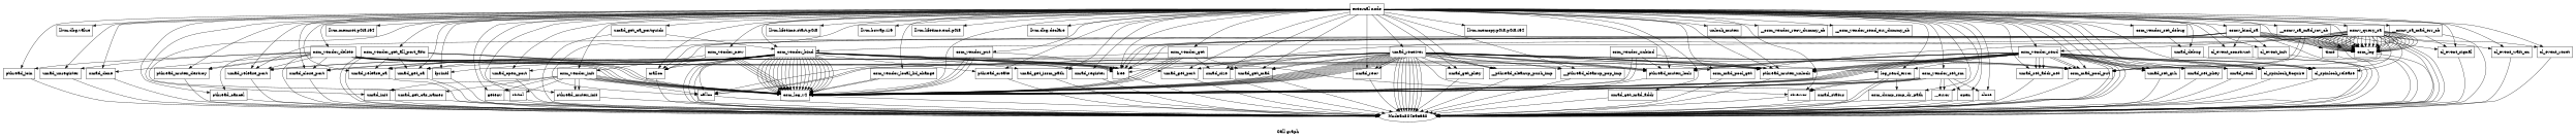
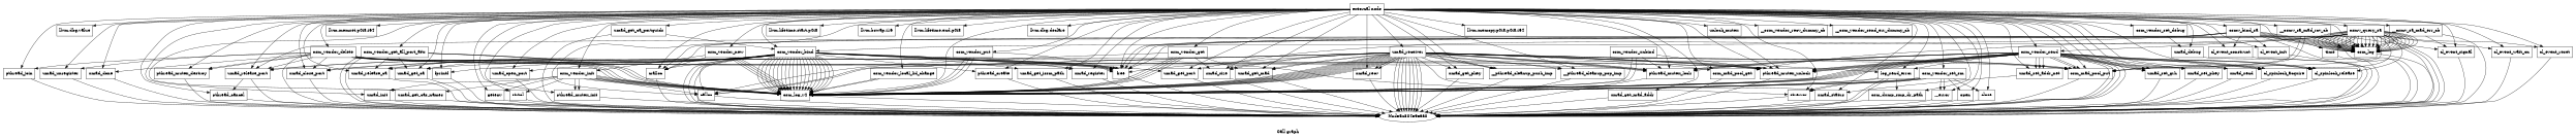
  digraph {
    label="Call graph"
    node [shape=record]
    n1 [label="{external node}"]
    n2 [label="{osm_vendor_init}"]
    n3 [label="{llvm.dbg.value}"]
    n4 [label="{osm_log_v2}"]
    n5 [label="{pthread_mutex_init}"]
    n6 [label="{umad_init}"]
    n7 [label="{umad_get_cas_names}"]
    n8 [label="{getenv}"]
    n9 [label="{strtol}"]
    n10 [label="{calloc}"]
    n11 [label="{osm_vendor_new}"]
    n12 [label="{malloc}"]
    n13 [label="{llvm.memset.p0i8.i64}"]
    n14 [label="{free}"]
    n15 [label="{osm_vendor_delete}"]
    n16 [label="{pthread_cancel}"]
    n17 [label="{pthread_join}"]
    n18 [label="{umad_unregister}"]
    n19 [label="{umad_close_port}"]
    n20 [label="{umad_release_port}"]
    n21 [label="{pthread_mutex_lock}"]
    n22 [label="{osm_mad_pool_put}"]
    n23 [label="{pthread_mutex_unlock}"]
    n24 [label="{umad_done}"]
    n25 [label="{pthread_mutex_destroy}"]
    n26 [label="{osm_vendor_get_all_port_attr}"]
    n27 [label="{llvm.lifetime.start.p0i8}"]
    n28 [label="{umad_get_ca}"]
    n29 [label="{llvm.bswap.i16}"]
    n30 [label="{umad_release_ca}"]
    n31 [label="{llvm.lifetime.end.p0i8}"]
    n32 [label="{osm_vendor_bind}"]
    n33 [label="{llvm.dbg.declare}"]
    n34 [label="{umad_get_ca_portguids}"]
    n35 [label="{strerror}"]
    n36 [label="{fprintf}"]
    n37 [label="{umad_get_port}"]
    n38 [label="{umad_open_port}"]
    n39 [label="{umad_receiver}"]
    n40 [label="{pthread_create}"]
    n41 [label="{umad_get_issm_path}"]
    n42 [label="{umad_register}"]
    n43 [label="{umad_size}"]
    n44 [label="{umad_recv}"]
    n45 [label="{umad_get_mad}"]
    n46 [label="{umad_get_mad_addr}"]
    n47 [label="{umad_get_pkey}"]
    n48 [label="{llvm.memcpy.p0i8.p0i8.i64}"]
    n49 [label="{osm_mad_pool_get}"]
    n50 [label="{umad_status}"]
    n51 [label="{unlock_mutex}"]
    n52 [label="{__pthread_cleanup_push_imp}"]
    n53 [label="{__pthread_cleanup_pop_imp}"]
    n54 [label="{osm_dump_smp_dr_path}"]
    n55 [label="{__osm_vendor_recv_dummy_cb}"]
    n56 [label="{__osm_vendor_send_err_dummy_cb}"]
    n57 [label="{osm_vendor_get}"]
    n58 [label="{osm_vendor_put}"]
    n59 [label="{osm_vendor_send}"]
    n60 [label="{umad_set_addr_net}"]
    n61 [label="{umad_set_grh}"]
    n62 [label="{umad_set_pkey}"]
    n63 [label="{cl_spinlock_acquire}"]
    n64 [label="{cl_spinlock_release}"]
    n65 [label="{umad_send}"]
    n66 [label="{osm_vendor_local_lid_change}"]
    n67 [label="{osm_vendor_set_sm}"]
    n68 [label="{open}"]
    n69 [label="{__error}"]
    n70 [label="{close}"]
    n71 [label="{osm_vendor_set_debug}"]
    n72 [label="{umad_debug}"]
    n73 [label="{osmv_bind_sa}"]
    n74 [label="{osm_log}"]
    n75 [label="{__osmv_sa_mad_rcv_cb}"]
    n76 [label="{__osmv_sa_mad_err_cb}"]
    n77 [label="{time}"]
    n78 [label="{cl_event_construct}"]
    n79 [label="{cl_event_init}"]
    n80 [label="{cl_event_signal}"]
    n81 [label="{osmv_query_sa}"]
    n82 [label="{cl_event_wait_on}"]
    n83 [label="{cl_event_reset}"]
    n84 [label="{log_send_error}"]
    n85 [label=Node5x804e9eaa0 shape=""]
    n86 [label="{osm_vendor_unbind}"]
    n1 -> n2
    n1 -> n3
    n1 -> n4
    n1 -> n5
    n1 -> n6
    n1 -> n7
    n1 -> n8
    n1 -> n9
    n1 -> n10
    n1 -> n11
    n1 -> n12
    n1 -> n13
    n1 -> n14
    n1 -> n15
    n1 -> n16
    n1 -> n17
    n1 -> n18
    n1 -> n19
    n1 -> n20
    n1 -> n21
    n1 -> n22
    n1 -> n23
    n1 -> n24
    n1 -> n25
    n1 -> n26
    n1 -> n27
    n1 -> n28
    n1 -> n29
    n1 -> n30
    n1 -> n31
    n1 -> n32
    n1 -> n33
    n1 -> n34
    n1 -> n35
    n1 -> n36
    n1 -> n37
    n1 -> n38
    n1 -> n39
    n1 -> n40
    n1 -> n41
    n1 -> n42
    n1 -> n43
    n1 -> n44
    n1 -> n45
    n1 -> n46
    n1 -> n47
    n1 -> n48
    n1 -> n49
+   n1 -> n50
    n1 -> n51
    n1 -> n52
    n1 -> n53
    n1 -> n54
    n1 -> n55
    n1 -> n56
    n1 -> n57
    n1 -> n58
    n1 -> n59
    n1 -> n60
    n1 -> n61
    n1 -> n62
    n1 -> n63
    n1 -> n64
    n1 -> n65
    n1 -> n66
    n1 -> n67
    n1 -> n68
    n1 -> n69
    n1 -> n70
    n1 -> n71
    n1 -> n72
    n1 -> n73
    n1 -> n74
    n1 -> n75
    n1 -> n76
    n1 -> n77
    n1 -> n78
    n1 -> n79
    n1 -> n80
    n1 -> n81
    n1 -> n82
    n1 -> n83
    n1 -> n84
    n2 -> n4
    n2 -> n4
    n2 -> n4
    n2 -> n4
    n2 -> n4
    n2 -> n4
    n2 -> n4
    n2 -> n5
    n2 -> n5
    n2 -> n6
    n2 -> n7
    n2 -> n8
    n2 -> n9
    n2 -> n10
    n4 -> n85
    n5 -> n85
    n6 -> n85
    n7 -> n85
    n8 -> n85
    n9 -> n85
    n10 -> n85
    n11 -> n2
    n11 -> n4
    n11 -> n4
    n11 -> n4
    n11 -> n4
    n11 -> n12
    n12 -> n85
    n14 -> n85
    n15 -> n4
    n15 -> n4
    n15 -> n4
    n15 -> n14
    n15 -> n14
    n15 -> n14
-   n15 -> n16
+   n20 -> n16
    n15 -> n17
    n15 -> n18
    n15 -> n19
    n15 -> n20
    n15 -> n21
    n15 -> n22
    n15 -> n23
    n15 -> n23
    n15 -> n24
    n15 -> n25
    n15 -> n25
    n15 -> n85
    n16 -> n85
    n17 -> n85
    n18 -> n85
    n19 -> n85
    n20 -> n85
    n21 -> n85
    n22 -> n85
    n23 -> n85
    n24 -> n85
    n25 -> n85
    n26 -> n4
    n26 -> n4
    n26 -> n4
    n26 -> n28
    n26 -> n30
    n26 -> n85
    n26 -> n85
    n28 -> n85
    n30 -> n85
    n32 -> n4
    n32 -> n4
    n32 -> n4
    n32 -> n4
    n32 -> n4
    n32 -> n4
    n32 -> n4
    n32 -> n4
    n32 -> n4
    n32 -> n4
    n32 -> n4
    n32 -> n4
    n32 -> n4
    n32 -> n4
    n32 -> n4
    n32 -> n4
    n32 -> n4
    n32 -> n4
    n32 -> n4
    n32 -> n4
    n32 -> n10
    n32 -> n12
    n32 -> n14
    n32 -> n14
    n32 -> n14
    n32 -> n14
    n32 -> n19
    n32 -> n19
    n32 -> n20
    n32 -> n20
    n32 -> n28
    n32 -> n30
    n32 -> n30
    n32 -> n35
    n32 -> n36
    n32 -> n37
    n32 -> n38
    n32 -> n40
    n32 -> n41
    n32 -> n42
    n32 -> n42
    n32 -> n85
    n32 -> n85
    n32 -> n85
    n34 -> n32
    n34 -> n85
    n35 -> n85
    n36 -> n85
    n37 -> n85
    n38 -> n85
    n39 -> n4
    n39 -> n4
    n39 -> n4
    n39 -> n4
    n39 -> n4
    n39 -> n4
    n39 -> n4
    n39 -> n4
    n39 -> n4
    n39 -> n4
    n39 -> n4
    n39 -> n10
    n39 -> n10
    n39 -> n14
    n39 -> n21
    n39 -> n21
    n39 -> n21
    n39 -> n21
    n39 -> n22
    n39 -> n22
    n39 -> n22
    n39 -> n23
    n39 -> n23
    n39 -> n23
    n39 -> n23
    n39 -> n28
    n39 -> n43
    n39 -> n43
    n39 -> n44
    n39 -> n44
    n39 -> n45
    n39 -> n45
    n39 -> n47
    n39 -> n49
    n39 -> n50
    n39 -> n52
    n39 -> n52
    n39 -> n53
    n39 -> n53
    n39 -> n84
    n39 -> n85
    n39 -> n85
    n39 -> n85
    n39 -> n85
    n39 -> n85
    n39 -> n85
    n39 -> n85
    n39 -> n85
    n40 -> n85
    n41 -> n85
    n42 -> n85
    n43 -> n85
    n44 -> n85
    n45 -> n85
    n46 -> n85
    n47 -> n85
    n49 -> n85
    n50 -> n85
    n51 -> n23
    n52 -> n85
    n53 -> n85
    n54 -> n85
    n57 -> n4
    n57 -> n4
    n57 -> n4
    n57 -> n4
    n57 -> n10
    n57 -> n43
    n57 -> n45
    n58 -> n4
    n58 -> n4
    n58 -> n4
    n58 -> n14
    n59 -> n4
    n59 -> n4
    n59 -> n4
    n59 -> n4
    n59 -> n4
    n59 -> n4
    n59 -> n21
    n59 -> n21
    n59 -> n21
    n59 -> n21
    n59 -> n22
    n59 -> n22
    n59 -> n23
    n59 -> n23
    n59 -> n23
    n59 -> n23
    n59 -> n23
    n59 -> n23
    n59 -> n60
    n59 -> n60
    n59 -> n60
    n59 -> n61
    n59 -> n61
    n59 -> n61
    n59 -> n61
    n59 -> n62
    n59 -> n63
    n59 -> n63
    n59 -> n63
    n59 -> n64
    n59 -> n64
    n59 -> n64
    n59 -> n65
    n59 -> n84
    n59 -> n85
    n59 -> n85
    n59 -> n85
    n59 -> n85
-   n60 -> n85
+   n60 -> n50
    n61 -> n85
    n62 -> n85
    n63 -> n85
    n64 -> n85
    n65 -> n85
    n66 -> n4
    n66 -> n4
    n67 -> n4
    n67 -> n4
    n67 -> n4
    n67 -> n4
    n67 -> n35
    n67 -> n35
    n67 -> n68
    n67 -> n69
    n67 -> n69
    n67 -> n70
    n68 -> n85
    n69 -> n85
    n70 -> n85
    n71 -> n72
    n72 -> n85
    n73 -> n12
    n73 -> n14
    n73 -> n14
    n73 -> n32
    n73 -> n74
    n73 -> n74
    n73 -> n74
    n73 -> n74
    n73 -> n74
    n73 -> n74
    n73 -> n77
    n73 -> n78
    n73 -> n79
    n73 -> n85
    n74 -> n85
    n75 -> n14
    n75 -> n22
    n75 -> n22
    n75 -> n74
    n75 -> n74
    n75 -> n74
    n75 -> n74
    n75 -> n74
    n75 -> n74
    n75 -> n80
    n75 -> n85
    n76 -> n14
    n76 -> n74
    n76 -> n74
    n76 -> n80
    n76 -> n85
    n77 -> n85
    n78 -> n85
    n79 -> n85
    n80 -> n85
    n81 -> n12
    n81 -> n20
    n81 -> n22
    n81 -> n37
    n81 -> n49
    n81 -> n59
    n81 -> n63
    n81 -> n64
    n81 -> n74
    n81 -> n74
    n81 -> n74
    n81 -> n74
    n81 -> n74
    n81 -> n74
    n81 -> n74
    n81 -> n74
    n81 -> n74
    n81 -> n74
    n81 -> n74
    n81 -> n74
    n81 -> n74
    n81 -> n74
    n81 -> n74
    n81 -> n74
    n81 -> n74
    n81 -> n74
    n81 -> n74
    n81 -> n74
    n81 -> n74
    n81 -> n74
    n81 -> n74
    n81 -> n74
    n81 -> n74
    n81 -> n74
    n81 -> n74
    n81 -> n77
    n81 -> n77
    n81 -> n82
    n81 -> n83
    n81 -> n85
    n81 -> n85
    n81 -> n85
    n82 -> n85
    n83 -> n85
    n84 -> n4
    n84 -> n4
    n84 -> n54
    n84 -> n85
    n84 -> n85
    n86 -> n4
    n86 -> n4
    n86 -> n21
    n86 -> n23
  }
